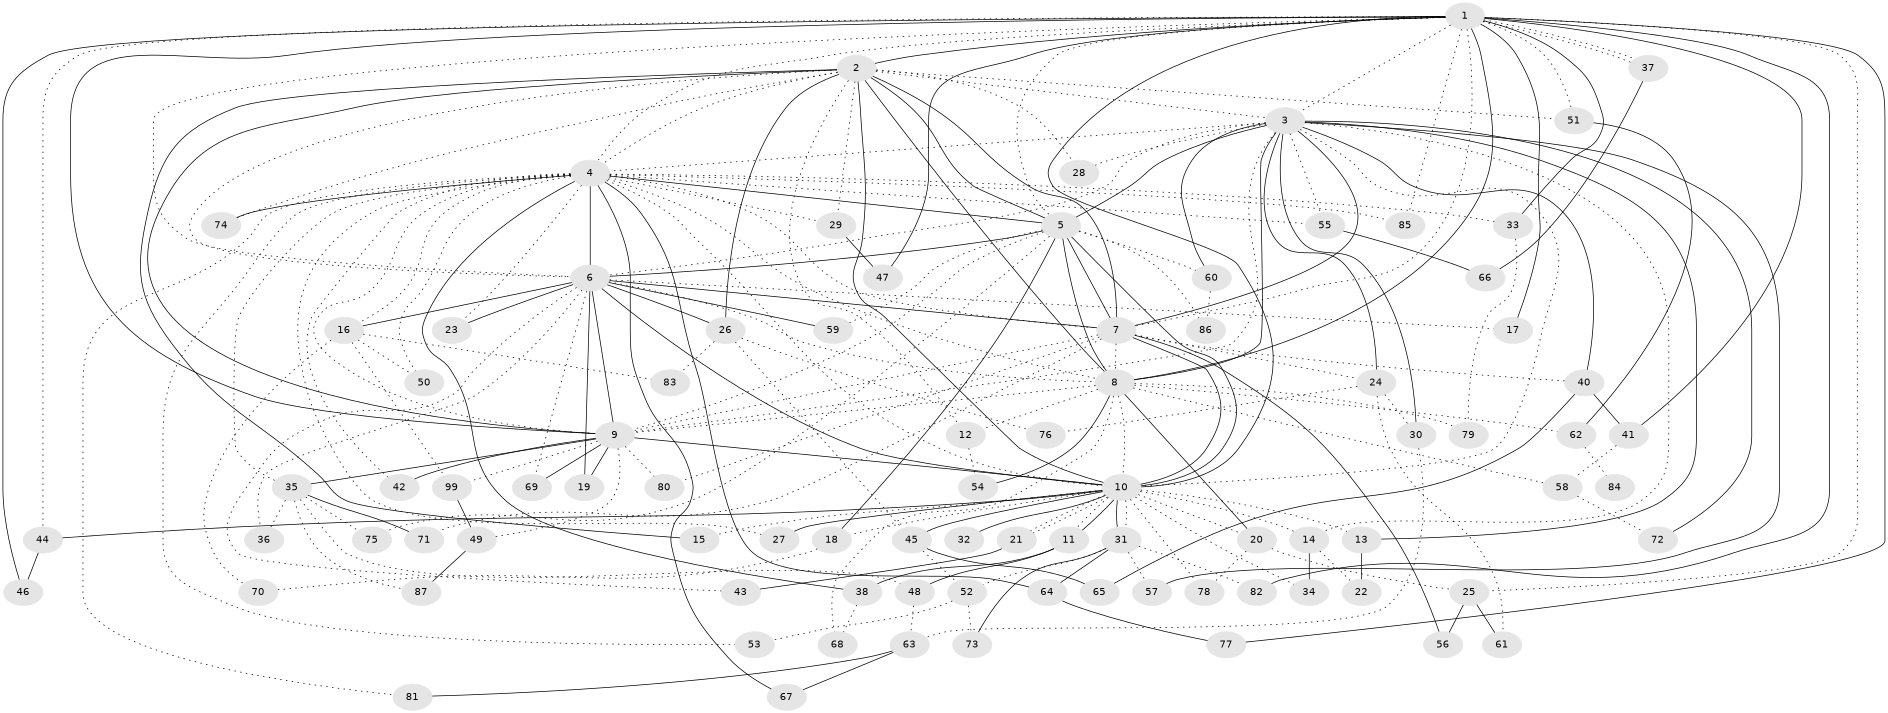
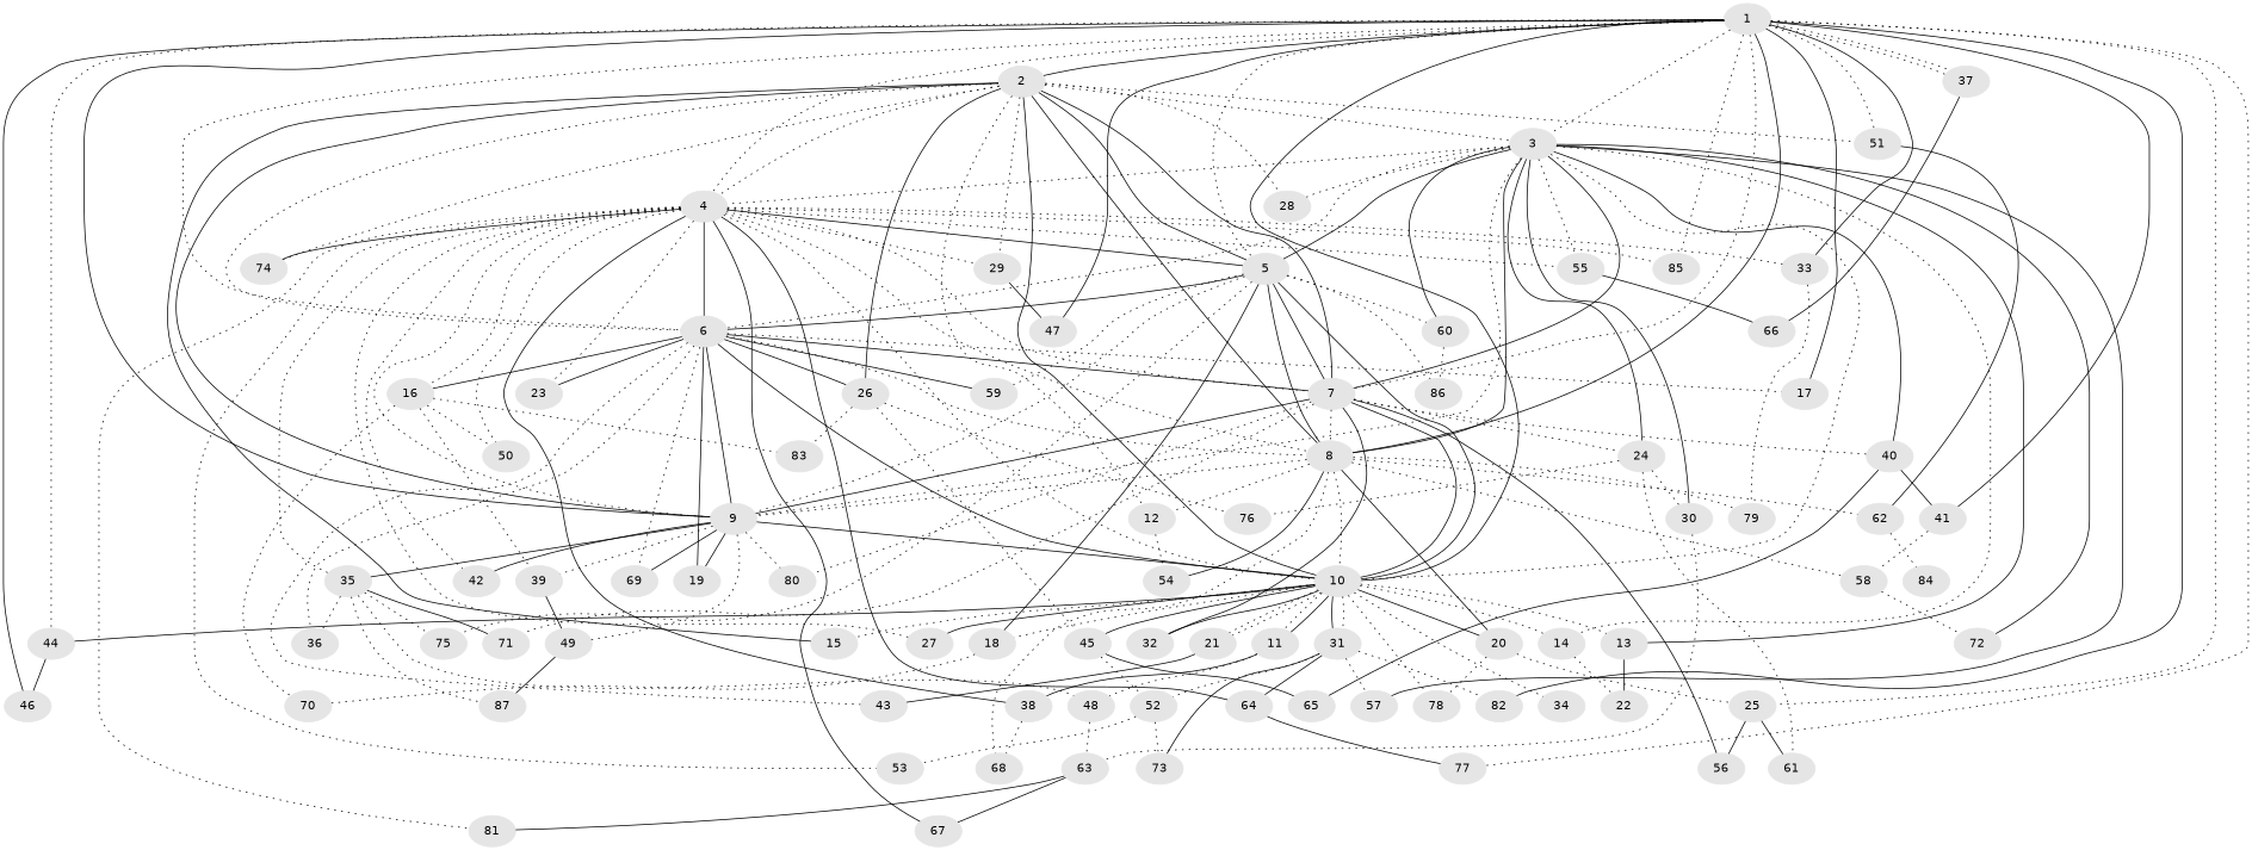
  graph {
    fontname="DejaVu Sans"
    node [color=gray90 fontname="DejaVu Sans" style=filled]
    edge [fontname="DejaVu Sans" style=dotted]
    1
    2
    3
    4
    5
    6
    7
    8
    9
    10
    17
    25
    33
    37
    41
    44
    46
    47
    51
    77
    82
    85
    12
    15
    26
    28
    29
    74
    13
    14
    24
    30
    40
    55
    57
    60
    72
    16
    23
    27
    35
    38
    42
    50
    53
    64
    67
    81
    18
    59
    75
    86
    19
    36
    43
    69
    32
    56
    71
    80
    20
    54
    58
    62
    68
    79
-   39 [label=99]
+   39
    49
    11
    21
    31
    34
    45
    78
    61
    66
    83
    76
    22
    63
    65
    70
    48
    87
    84
    52
    73
    1 -- 2 [style=solid]
    1 -- 3
    1 -- 4
    1 -- 5
    1 -- 6
    1 -- 7
    1 -- 8 [style=solid]
    1 -- 9 [style=solid]
    1 -- 10 [style=solid]
    1 -- 17 [style=solid]
    1 -- 25
    1 -- 33 [style=solid]
    1 -- 37
    1 -- 37
    1 -- 41 [style=solid]
    1 -- 44
    1 -- 46 [style=solid]
    1 -- 47 [style=solid]
    1 -- 51
-   1 -- 77 [style=solid]
+   1 -- 77
    1 -- 82 [style=solid]
    1 -- 85
    2 -- 3
    2 -- 4
    2 -- 5 [style=solid]
    2 -- 6
    2 -- 7 [style=solid]
    2 -- 8 [style=solid]
    2 -- 9 [style=solid]
    2 -- 10 [style=solid]
    2 -- 51
    2 -- 12
    2 -- 15 [style=solid]
    2 -- 26 [style=solid]
    2 -- 28
    2 -- 29
    2 -- 74
    3 -- 4
    3 -- 5 [style=solid]
    3 -- 6
    3 -- 7 [style=solid]
    3 -- 8 [style=solid]
    3 -- 9
    3 -- 10
    3 -- 28
    3 -- 13 [style=solid]
    3 -- 14
    3 -- 24 [style=solid]
    3 -- 30 [style=solid]
    3 -- 40 [style=solid]
    3 -- 55
    3 -- 57 [style=solid]
    3 -- 60 [style=solid]
    3 -- 72 [style=solid]
    4 -- 5 [style=solid]
    4 -- 6 [style=solid]
    4 -- 7
    4 -- 8
    4 -- 9
    4 -- 10
    4 -- 33
    4 -- 85
    4 -- 29
    4 -- 74 [style=solid]
    4 -- 55
    4 -- 16
    4 -- 23
    4 -- 27
    4 -- 35
    4 -- 38 [style=solid]
    4 -- 42
    4 -- 50
    4 -- 53
    4 -- 64 [style=solid]
    4 -- 67 [style=solid]
    4 -- 81
    5 -- 6 [style=solid]
    5 -- 7 [style=solid]
    5 -- 8 [style=solid]
    5 -- 9
    5 -- 10 [style=solid]
    5 -- 60
    5 -- 18 [style=solid]
    5 -- 59
    5 -- 75
    5 -- 86
    6 -- 7 [style=solid]
    6 -- 8
    6 -- 9 [style=solid]
    6 -- 10 [style=solid]
    6 -- 17
    6 -- 26 [style=solid]
    6 -- 16 [style=solid]
    6 -- 23 [style=solid]
    6 -- 59 [style=solid]
    6 -- 19 [style=solid]
    6 -- 36
    6 -- 43
    6 -- 69
    7 -- 8
-   7 -- 9
+   7 -- 9 [style=solid]
    7 -- 10 [style=solid]
    7 -- 24
    7 -- 40
+   7 -- 32 [style=solid]
    7 -- 56 [style=solid]
    7 -- 71
    7 -- 80
    8 -- 9
    8 -- 10
    8 -- 12
    8 -- 20 [style=solid]
    8 -- 54 [style=solid]
    8 -- 58
    8 -- 62
    8 -- 68
    8 -- 79
    9 -- 10 [style=solid]
    9 -- 35 [style=solid]
    9 -- 42 [style=solid]
    9 -- 19 [style=solid]
    9 -- 69 [style=solid]
    9 -- 80
    9 -- 39
    9 -- 49
    10 -- 44 [style=solid]
    10 -- 15
    10 -- 13
    10 -- 14
    10 -- 27 [style=solid]
    10 -- 18
    10 -- 32 [style=solid]
-   10 -- 20
+   10 -- 20 [style=solid]
    10 -- 11
    10 -- 11 [style=solid]
    10 -- 21
    10 -- 21
    10 -- 31 [style=solid]
    10 -- 31
    10 -- 34
    10 -- 45 [style=solid]
    10 -- 78
    25 -- 56 [style=solid]
    25 -- 61 [style=solid]
    33 -- 79
    37 -- 66 [style=solid]
    41 -- 58
    44 -- 46 [style=solid]
    51 -- 62 [style=solid]
    12 -- 54
    26 -- 45
    26 -- 83
    26 -- 76
    29 -- 47 [style=solid]
    13 -- 22 [style=solid]
-   14 -- 34 [style=solid]
    14 -- 22
    24 -- 30
    24 -- 61
    24 -- 76
    30 -- 63
    40 -- 41 [style=solid]
    40 -- 65 [style=solid]
    55 -- 66 [style=solid]
    60 -- 86
    16 -- 50
    16 -- 39
    16 -- 83
    16 -- 70
    35 -- 75
    35 -- 36
    35 -- 71 [style=solid]
    35 -- 48
    35 -- 87
    38 -- 68
    64 -- 77 [style=solid]
    18 -- 70
    20 -- 25
    20 -- 78
    58 -- 72
    62 -- 84
    39 -- 49 [style=solid]
    49 -- 87 [style=solid]
    11 -- 38 [style=solid]
-   11 -- 48 [style=solid]
+   11 -- 48
    21 -- 43 [style=solid]
    31 -- 82
    31 -- 57
    31 -- 64 [style=solid]
    31 -- 52
    31 -- 73 [style=solid]
    45 -- 65 [style=solid]
    45 -- 52
    63 -- 67 [style=solid]
    63 -- 81 [style=solid]
    48 -- 63
    52 -- 53
    52 -- 73
  }
